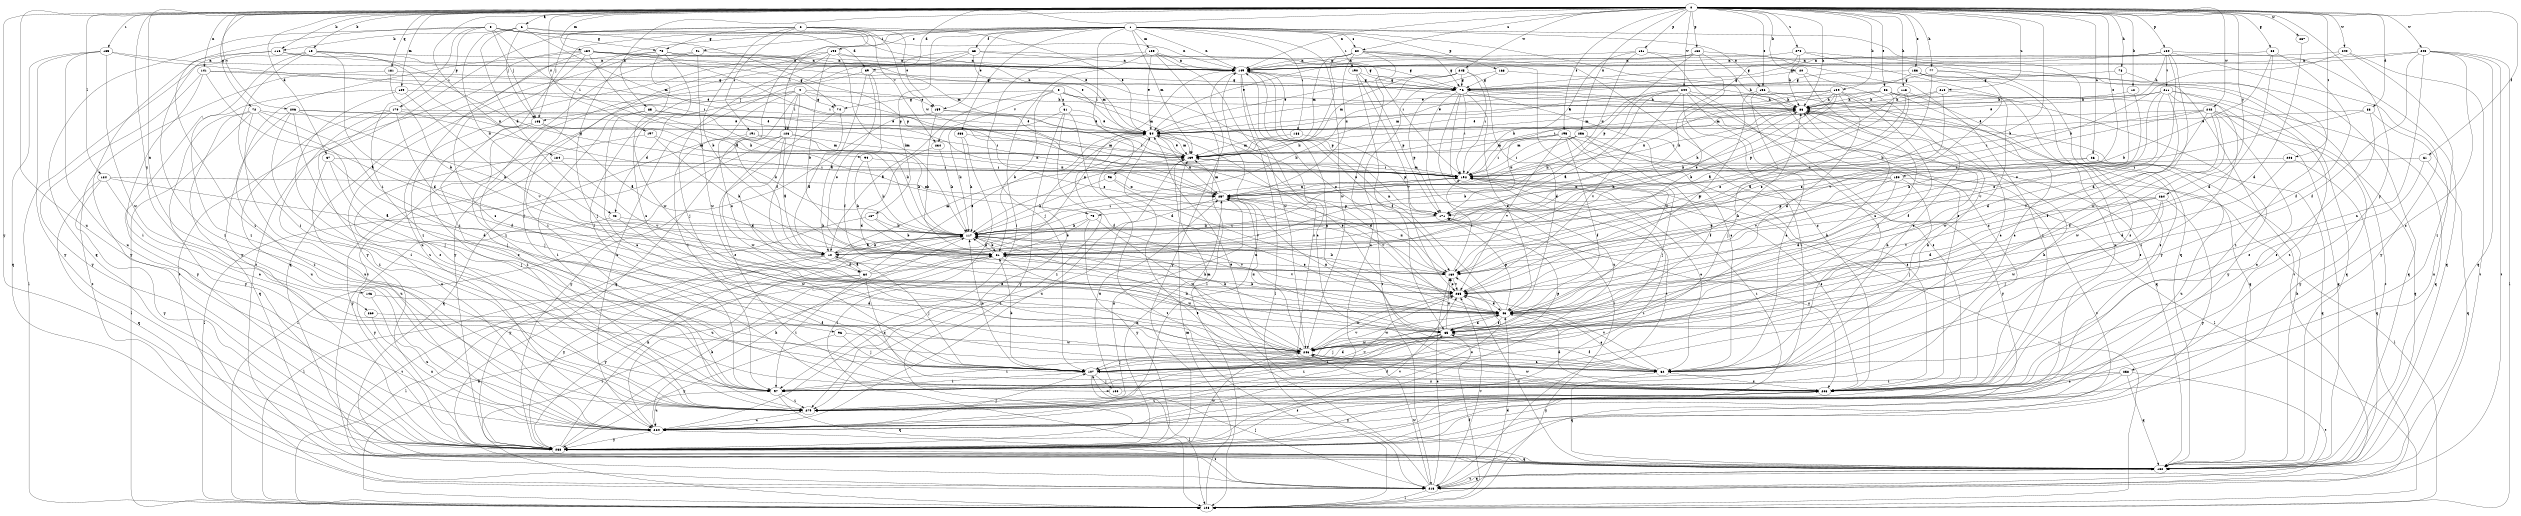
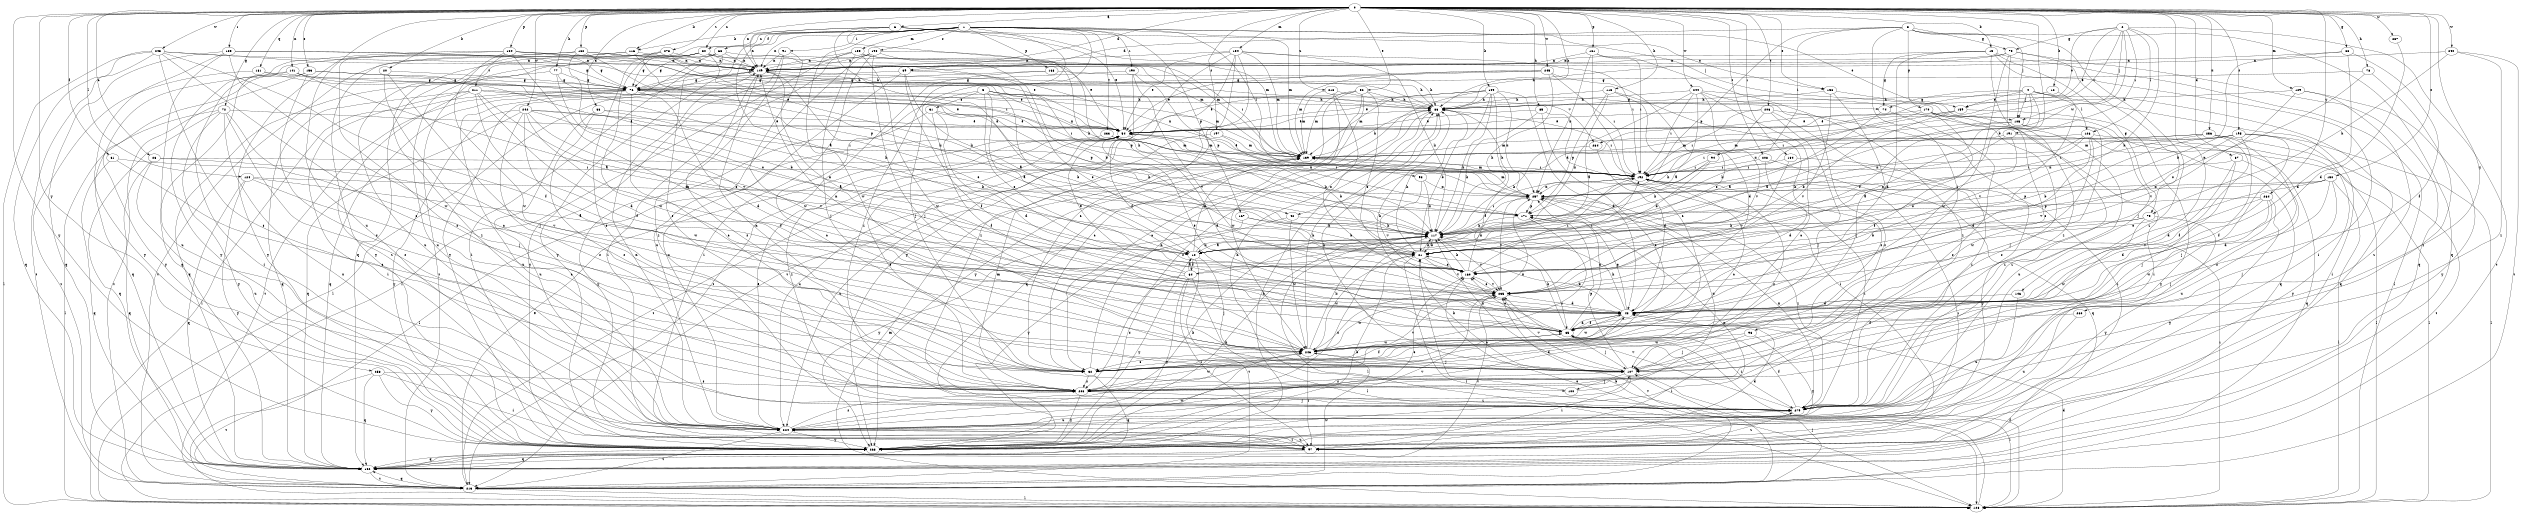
  strict digraph {
    0
    6
    12
    15
    20
    21
    26
    30
    33
    37
    39
    52
    61
    68
    72
    77
    78
    85
    86
    109
    113
    116
    124
    129
    134
    141
    146
    149
    150
    153
    156
    161
    162
    164
    181
    184
    185
    195
    197
    206
    208
    218
    224
    237
    240
    242
    243
    244
    245
    256
    258
    260
    264
    268
    278
    139
    54
    105
    42
    117
    235
    279
    74
    97
    43
    75
    128
    32
    107
    76
    246
    160
    182
    192
    203
    257
    10
    65
    171
    213
    211
    1
    63
    91
    93
    100
    135
    159
    167
    168
-   188
    190
    198
    233
    64
    2
    73
    126
    191
    234
    3
    94
    96
    170
    4
    5
    31
    0 -> 6 [label=a]
    0 -> 12 [label=b]
    0 -> 15 [label=b]
    0 -> 20 [label=b]
    0 -> 21 [label=b]
    0 -> 26 [label=c]
    0 -> 30 [label=c]
    0 -> 33 [label=d]
    0 -> 37 [label=d]
    0 -> 39 [label=d]
    0 -> 52 [label=e]
    0 -> 61 [label=f]
    0 -> 68 [label=g]
    0 -> 72 [label=g]
    0 -> 77 [label=h]
    0 -> 78 [label=h]
    0 -> 85 [label=h]
    0 -> 86 [label=h]
    0 -> 109 [label=k]
    0 -> 113 [label=k]
    0 -> 116 [label=k]
    0 -> 124 [label=l]
    0 -> 129 [label=m]
    0 -> 134 [label=m]
    0 -> 141 [label=n]
    0 -> 146 [label=n]
    0 -> 149 [label=n]
    0 -> 150 [label=o]
    0 -> 153 [label=o]
    0 -> 156 [label=o]
    0 -> 161 [label=p]
    0 -> 162 [label=p]
    0 -> 164 [label=p]
    0 -> 181 [label=q]
    0 -> 184 [label=r]
    0 -> 185 [label=r]
    0 -> 195 [label=s]
    0 -> 197 [label=s]
    0 -> 206 [label=t]
    0 -> 208 [label=t]
    0 -> 218 [label=u]
    0 -> 224 [label=u]
    0 -> 237 [label=w]
    0 -> 240 [label=w]
    0 -> 242 [label=w]
    0 -> 243 [label=w]
    0 -> 244 [label=w]
    0 -> 245 [label=w]
    0 -> 256 [label=x]
    0 -> 258 [label=y]
    0 -> 260 [label=y]
    0 -> 264 [label=y]
    0 -> 268 [label=y]
    0 -> 278 [label=z]
    6 -> 116 [label=k]
    6 -> 149 [label=n]
    6 -> 139 [label=m]
    6 -> 54 [label=e]
    6 -> 105 [label=j]
    6 -> 42 [label=d]
    6 -> 117 [label=k]
    12 -> 86 [label=h]
    12 -> 235 [label=v]
    15 -> 149 [label=n]
    15 -> 279 [label=z]
    15 -> 74 [label=g]
    15 -> 97 [label=i]
    15 -> 43 [label=d]
    15 -> 75 [label=g]
    15 -> 128 [label=l]
    20 -> 32 [label=c]
    20 -> 107 [label=j]
    20 -> 76 [label=g]
    21 -> 86 [label=h]
    21 -> 117 [label=k]
    21 -> 235 [label=v]
    21 -> 128 [label=l]
    21 -> 246 [label=w]
    21 -> 160 [label=o]
    26 -> 224 [label=u]
    26 -> 235 [label=v]
    26 -> 182 [label=q]
    26 -> 192 [label=r]
    30 -> 149 [label=n]
    30 -> 224 [label=u]
    30 -> 139 [label=m]
    30 -> 117 [label=k]
    30 -> 76 [label=g]
    30 -> 246 [label=w]
    30 -> 203 [label=s]
    30 -> 257 [label=x]
    33 -> 21 [label=b]
    33 -> 224 [label=u]
    33 -> 54 [label=e]
    33 -> 203 [label=s]
    37 -> 224 [label=u]
    37 -> 43 [label=d]
    37 -> 107 [label=j]
    37 -> 192 [label=r]
    39 -> 224 [label=u]
    39 -> 76 [label=g]
    39 -> 160 [label=o]
    39 -> 10 [label=a]
    39 -> 65 [label=f]
    52 -> 86 [label=h]
    52 -> 268 [label=y]
    52 -> 139 [label=m]
    52 -> 54 [label=e]
    52 -> 32 [label=c]
    52 -> 160 [label=o]
    52 -> 182 [label=q]
    61 -> 32 [label=c]
    61 -> 182 [label=q]
    61 -> 192 [label=r]
    68 -> 21 [label=b]
    68 -> 149 [label=n]
    68 -> 43 [label=d]
    68 -> 65 [label=f]
    72 -> 224 [label=u]
    72 -> 268 [label=y]
    72 -> 54 [label=e]
    72 -> 128 [label=l]
    72 -> 107 [label=j]
    72 -> 182 [label=q]
    72 -> 203 [label=s]
    77 -> 117 [label=k]
    77 -> 235 [label=v]
    77 -> 76 [label=g]
    77 -> 182 [label=q]
    78 -> 279 [label=z]
    78 -> 76 [label=g]
    78 -> 160 [label=o]
    85 -> 54 [label=e]
    85 -> 117 [label=k]
    85 -> 97 [label=i]
    85 -> 32 [label=c]
    86 -> 54 [label=e]
    86 -> 192 [label=r]
    86 -> 203 [label=s]
    109 -> 21 [label=b]
    109 -> 86 [label=h]
    109 -> 139 [label=m]
    109 -> 54 [label=e]
    109 -> 117 [label=k]
    109 -> 43 [label=d]
    109 -> 32 [label=c]
    109 -> 257 [label=x]
    109 -> 65 [label=f]
    113 -> 86 [label=h]
    113 -> 160 [label=o]
    113 -> 203 [label=s]
    113 -> 10 [label=a]
    113 -> 171 [label=p]
    116 -> 149 [label=n]
    116 -> 268 [label=y]
    116 -> 279 [label=z]
    116 -> 257 [label=x]
    124 -> 268 [label=y]
    124 -> 32 [label=c]
    124 -> 182 [label=q]
    124 -> 257 [label=x]
    124 -> 10 [label=a]
    129 -> 86 [label=h]
    129 -> 268 [label=y]
    129 -> 235 [label=v]
    129 -> 279 [label=z]
    134 -> 149 [label=n]
    134 -> 268 [label=y]
    134 -> 139 [label=m]
    134 -> 54 [label=e]
    134 -> 117 [label=k]
    134 -> 279 [label=z]
    134 -> 32 [label=c]
    134 -> 192 [label=r]
    134 -> 213 [label=t]
    141 -> 268 [label=y]
    141 -> 54 [label=e]
    141 -> 97 [label=i]
    141 -> 76 [label=g]
    141 -> 10 [label=a]
    146 -> 224 [label=u]
    146 -> 43 [label=d]
    149 -> 86 [label=h]
    149 -> 268 [label=y]
    149 -> 128 [label=l]
    149 -> 76 [label=g]
    149 -> 160 [label=o]
    149 -> 203 [label=s]
    149 -> 171 [label=p]
    150 -> 43 [label=d]
    150 -> 128 [label=l]
    150 -> 107 [label=j]
    150 -> 160 [label=o]
    150 -> 257 [label=x]
    150 -> 171 [label=p]
    153 -> 54 [label=e]
    153 -> 76 [label=g]
    153 -> 182 [label=q]
    153 -> 203 [label=s]
    153 -> 213 [label=t]
    156 -> 86 [label=h]
    156 -> 235 [label=v]
    156 -> 107 [label=j]
    156 -> 182 [label=q]
    161 -> 149 [label=n]
    161 -> 279 [label=z]
    161 -> 32 [label=c]
    161 -> 192 [label=r]
    161 -> 257 [label=x]
    162 -> 149 [label=n]
    162 -> 268 [label=y]
    162 -> 54 [label=e]
    162 -> 160 [label=o]
    162 -> 203 [label=s]
    162 -> 171 [label=p]
    164 -> 86 [label=h]
    164 -> 149 [label=n]
    164 -> 268 [label=y]
    164 -> 43 [label=d]
    164 -> 76 [label=g]
    164 -> 246 [label=w]
    164 -> 182 [label=q]
    164 -> 211 [label=t]
    181 -> 21 [label=b]
    181 -> 76 [label=g]
    181 -> 213 [label=t]
    184 -> 268 [label=y]
    184 -> 235 [label=v]
    184 -> 192 [label=r]
    185 -> 149 [label=n]
    185 -> 224 [label=u]
    185 -> 268 [label=y]
    185 -> 246 [label=w]
    185 -> 182 [label=q]
    185 -> 192 [label=r]
    195 -> 21 [label=b]
    195 -> 268 [label=y]
    195 -> 139 [label=m]
    195 -> 235 [label=v]
    195 -> 128 [label=l]
    195 -> 107 [label=j]
    195 -> 192 [label=r]
    195 -> 65 [label=f]
    197 -> 21 [label=b]
    197 -> 224 [label=u]
    197 -> 139 [label=m]
    206 -> 54 [label=e]
    206 -> 117 [label=k]
    206 -> 279 [label=z]
    206 -> 97 [label=i]
    206 -> 107 [label=j]
    206 -> 192 [label=r]
    208 -> 43 [label=d]
    208 -> 182 [label=q]
    208 -> 192 [label=r]
    218 -> 86 [label=h]
    218 -> 139 [label=m]
    218 -> 246 [label=w]
    218 -> 160 [label=o]
    224 -> 149 [label=n]
    224 -> 268 [label=y]
    224 -> 54 [label=e]
    224 -> 117 [label=k]
+   224 -> 97 [label=i]
    224 -> 107 [label=j]
    224 -> 160 [label=o]
    224 -> 203 [label=s]
    224 -> 213 [label=t]
    237 -> 43 [label=d]
    240 -> 149 [label=n]
    240 -> 279 [label=z]
    240 -> 75 [label=h]
    240 -> 213 [label=t]
    242 -> 268 [label=y]
    242 -> 54 [label=e]
    242 -> 235 [label=v]
    242 -> 246 [label=w]
    242 -> 182 [label=q]
    242 -> 192 [label=r]
    242 -> 203 [label=s]
    242 -> 10 [label=a]
    242 -> 65 [label=f]
    243 -> 149 [label=n]
    243 -> 128 [label=l]
    243 -> 32 [label=c]
    243 -> 76 [label=g]
    243 -> 182 [label=q]
    243 -> 203 [label=s]
    243 -> 65 [label=f]
    243 -> 213 [label=t]
    244 -> 86 [label=h]
    244 -> 117 [label=k]
    244 -> 235 [label=v]
    244 -> 97 [label=i]
    244 -> 32 [label=c]
    244 -> 192 [label=r]
    244 -> 203 [label=s]
    244 -> 10 [label=a]
    245 -> 139 [label=m]
    245 -> 54 [label=e]
    245 -> 117 [label=k]
    245 -> 43 [label=d]
    245 -> 76 [label=g]
    245 -> 192 [label=r]
    256 -> 139 [label=m]
    256 -> 192 [label=r]
    256 -> 203 [label=s]
    256 -> 257 [label=x]
    256 -> 65 [label=f]
    256 -> 213 [label=t]
    258 -> 268 [label=y]
    258 -> 97 [label=i]
    258 -> 182 [label=q]
    258 -> 203 [label=s]
    258 -> 213 [label=t]
    260 -> 224 [label=u]
    260 -> 65 [label=f]
    264 -> 268 [label=y]
    264 -> 235 [label=v]
    264 -> 43 [label=d]
    264 -> 107 [label=j]
    264 -> 246 [label=w]
    264 -> 171 [label=p]
    268 -> 21 [label=b]
    268 -> 117 [label=k]
    268 -> 235 [label=v]
    268 -> 246 [label=w]
    268 -> 182 [label=q]
    268 -> 192 [label=r]
    268 -> 257 [label=x]
    278 -> 86 [label=h]
    278 -> 149 [label=n]
    278 -> 224 [label=u]
    278 -> 117 [label=k]
    278 -> 213 [label=t]
    139 -> 86 [label=h]
    139 -> 224 [label=u]
    139 -> 54 [label=e]
    139 -> 192 [label=r]
    54 -> 139 [label=m]
    54 -> 279 [label=z]
    54 -> 43 [label=d]
    54 -> 257 [label=x]
    54 -> 213 [label=t]
    105 -> 279 [label=z]
    105 -> 107 [label=j]
    105 -> 257 [label=x]
    105 -> 10 [label=a]
    42 -> 268 [label=y]
    42 -> 117 [label=k]
    42 -> 246 [label=w]
    117 -> 21 [label=b]
    117 -> 224 [label=u]
    117 -> 235 [label=v]
    117 -> 128 [label=l]
    117 -> 192 [label=r]
    117 -> 10 [label=a]
    235 -> 43 [label=d]
    235 -> 246 [label=w]
    235 -> 160 [label=o]
    279 -> 224 [label=u]
    279 -> 235 [label=v]
    279 -> 192 [label=r]
    279 -> 257 [label=x]
    279 -> 65 [label=f]
    74 -> 203 [label=s]
    74 -> 10 [label=a]
    97 -> 224 [label=u]
    97 -> 279 [label=z]
    97 -> 43 [label=d]
    97 -> 182 [label=q]
    43 -> 21 [label=b]
    43 -> 86 [label=h]
    43 -> 149 [label=n]
    43 -> 54 [label=e]
    43 -> 117 [label=k]
    43 -> 32 [label=c]
    43 -> 246 [label=w]
    43 -> 65 [label=f]
    43 -> 171 [label=p]
    75 -> 21 [label=b]
    75 -> 268 [label=y]
    75 -> 117 [label=k]
    75 -> 246 [label=w]
    128 -> 21 [label=b]
    128 -> 139 [label=m]
    128 -> 43 [label=d]
    128 -> 192 [label=r]
    128 -> 65 [label=f]
    32 -> 86 [label=h]
    32 -> 149 [label=n]
    32 -> 235 [label=v]
    32 -> 182 [label=q]
    32 -> 203 [label=s]
    32 -> 65 [label=f]
    107 -> 21 [label=b]
    107 -> 86 [label=h]
    107 -> 117 [label=k]
    107 -> 235 [label=v]
    107 -> 97 [label=i]
    107 -> 128 [label=l]
    107 -> 203 [label=s]
    107 -> 171 [label=p]
    107 -> 100 [label=j]
    76 -> 86 [label=h]
    76 -> 224 [label=u]
    76 -> 43 [label=d]
    76 -> 128 [label=l]
    76 -> 32 [label=c]
    76 -> 182 [label=q]
    76 -> 192 [label=r]
    76 -> 171 [label=p]
    76 -> 213 [label=t]
    246 -> 86 [label=h]
    246 -> 117 [label=k]
    246 -> 97 [label=i]
    246 -> 32 [label=c]
    246 -> 107 [label=j]
    246 -> 257 [label=x]
    160 -> 117 [label=k]
    160 -> 235 [label=v]
    160 -> 192 [label=r]
    160 -> 257 [label=x]
    182 -> 86 [label=h]
    182 -> 235 [label=v]
    182 -> 213 [label=t]
    192 -> 139 [label=m]
    192 -> 32 [label=c]
    192 -> 203 [label=s]
    192 -> 257 [label=x]
    203 -> 268 [label=y]
    203 -> 139 [label=m]
    203 -> 54 [label=e]
    203 -> 279 [label=z]
    203 -> 43 [label=d]
    203 -> 246 [label=w]
    257 -> 86 [label=h]
    257 -> 139 [label=m]
    257 -> 235 [label=v]
    257 -> 279 [label=z]
    257 -> 171 [label=p]
    10 -> 268 [label=y]
    10 -> 139 [label=m]
    10 -> 117 [label=k]
    10 -> 107 [label=j]
    10 -> 213 [label=t]
    10 -> 64 [label=f]
    65 -> 117 [label=k]
    65 -> 279 [label=z]
    65 -> 97 [label=i]
    65 -> 43 [label=d]
    65 -> 107 [label=j]
    65 -> 246 [label=w]
    65 -> 160 [label=o]
    65 -> 257 [label=x]
    171 -> 117 [label=k]
    171 -> 203 [label=s]
    213 -> 54 [label=e]
    213 -> 235 [label=v]
    213 -> 128 [label=l]
    213 -> 107 [label=j]
    213 -> 246 [label=w]
    213 -> 160 [label=o]
    213 -> 182 [label=q]
    211 -> 86 [label=h]
    211 -> 54 [label=e]
    211 -> 279 [label=z]
    211 -> 97 [label=i]
    211 -> 43 [label=d]
    211 -> 160 [label=o]
    211 -> 182 [label=q]
    211 -> 65 [label=f]
    1 -> 30 [label=c]
    1 -> 149 [label=n]
    1 -> 156 [label=o]
    1 -> 139 [label=m]
    1 -> 279 [label=z]
    1 -> 246 [label=w]
    1 -> 182 [label=q]
    1 -> 203 [label=s]
    1 -> 10 [label=a]
    1 -> 63 [label=f]
    1 -> 91 [label=i]
    1 -> 93 [label=i]
    1 -> 100 [label=j]
    1 -> 135 [label=m]
    1 -> 159 [label=o]
    1 -> 167 [label=p]
    1 -> 168 [label=p]
-   1 -> 188 [label=r]
    1 -> 190 [label=r]
    1 -> 198 [label=s]
    1 -> 233 [label=v]
    63 -> 149 [label=n]
    63 -> 268 [label=y]
    63 -> 139 [label=m]
    63 -> 97 [label=i]
    63 -> 76 [label=g]
    63 -> 213 [label=t]
    91 -> 149 [label=n]
    91 -> 268 [label=y]
    91 -> 279 [label=z]
    91 -> 246 [label=w]
    93 -> 117 [label=k]
    93 -> 235 [label=v]
    93 -> 257 [label=x]
    100 -> 86 [label=h]
    100 -> 257 [label=x]
    135 -> 149 [label=n]
    135 -> 54 [label=e]
    135 -> 97 [label=i]
    135 -> 128 [label=l]
    135 -> 107 [label=j]
    135 -> 246 [label=w]
    135 -> 192 [label=r]
    159 -> 21 [label=b]
    159 -> 268 [label=y]
    159 -> 54 [label=e]
    159 -> 192 [label=r]
    167 -> 21 [label=b]
    167 -> 268 [label=y]
    167 -> 117 [label=k]
    168 -> 86 [label=h]
    168 -> 76 [label=g]
    168 -> 213 [label=t]
-   188 -> 139 [label=m]
-   188 -> 171 [label=p]
    190 -> 235 [label=v]
    190 -> 76 [label=g]
    190 -> 65 [label=f]
    190 -> 171 [label=p]
    198 -> 21 [label=b]
    198 -> 149 [label=n]
    198 -> 224 [label=u]
    198 -> 117 [label=k]
    198 -> 97 [label=i]
    198 -> 107 [label=j]
    198 -> 76 [label=g]
    233 -> 139 [label=m]
    233 -> 117 [label=k]
    233 -> 128 [label=l]
    64 -> 149 [label=n]
    64 -> 268 [label=y]
    64 -> 54 [label=e]
    64 -> 97 [label=i]
    64 -> 128 [label=l]
    64 -> 192 [label=r]
    64 -> 203 [label=s]
    64 -> 10 [label=a]
    2 -> 21 [label=b]
    2 -> 54 [label=e]
    2 -> 105 [label=j]
    2 -> 257 [label=w]
    2 -> 213 [label=t]
    2 -> 159 [label=o]
    2 -> 73 [label=g]
    2 -> 126 [label=l]
    2 -> 191 [label=r]
    2 -> 234 [label=v]
    73 -> 86 [label=h]
    73 -> 149 [label=n]
    73 -> 32 [label=c]
    73 -> 107 [label=j]
    73 -> 246 [label=w]
    73 -> 182 [label=q]
    126 -> 139 [label=m]
    126 -> 43 [label=d]
    126 -> 128 [label=l]
    126 -> 246 [label=w]
    126 -> 182 [label=q]
    126 -> 257 [label=x]
    126 -> 10 [label=a]
    191 -> 139 [label=m]
    191 -> 117 [label=k]
    191 -> 128 [label=l]
    191 -> 160 [label=o]
    234 -> 117 [label=k]
    234 -> 43 [label=d]
    3 -> 39 [label=d]
    3 -> 105 [label=j]
    3 -> 279 [label=z]
    3 -> 182 [label=q]
    3 -> 171 [label=p]
    3 -> 73 [label=g]
    3 -> 94 [label=i]
    3 -> 96 [label=i]
    3 -> 170 [label=p]
    94 -> 21 [label=b]
    94 -> 117 [label=k]
    94 -> 192 [label=r]
    96 -> 268 [label=y]
    96 -> 107 [label=j]
    96 -> 246 [label=w]
    170 -> 224 [label=u]
    170 -> 54 [label=e]
    170 -> 117 [label=k]
    170 -> 279 [label=z]
    170 -> 203 [label=s]
    170 -> 65 [label=f]
    4 -> 105 [label=j]
    4 -> 42 [label=d]
    4 -> 74 [label=g]
    4 -> 97 [label=i]
    4 -> 160 [label=o]
    4 -> 182 [label=q]
    4 -> 159 [label=o]
    4 -> 64 [label=f]
    4 -> 126 [label=l]
    5 -> 21 [label=b]
    5 -> 139 [label=m]
    5 -> 74 [label=g]
    5 -> 32 [label=c]
    5 -> 160 [label=o]
    5 -> 10 [label=a]
    5 -> 234 [label=v]
    5 -> 31 [label=c]
    31 -> 268 [label=y]
    31 -> 54 [label=e]
    31 -> 117 [label=k]
    31 -> 43 [label=d]
    31 -> 65 [label=f]
  }
